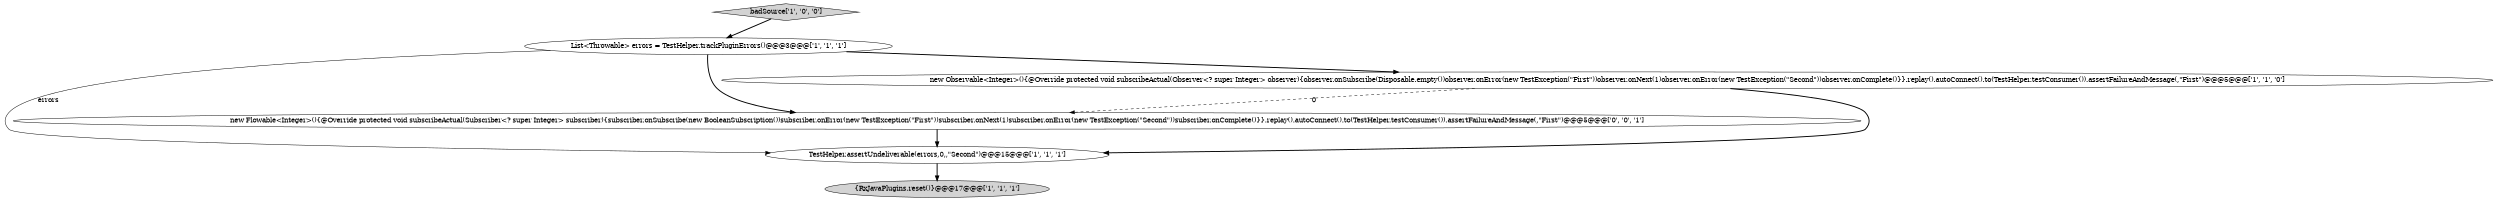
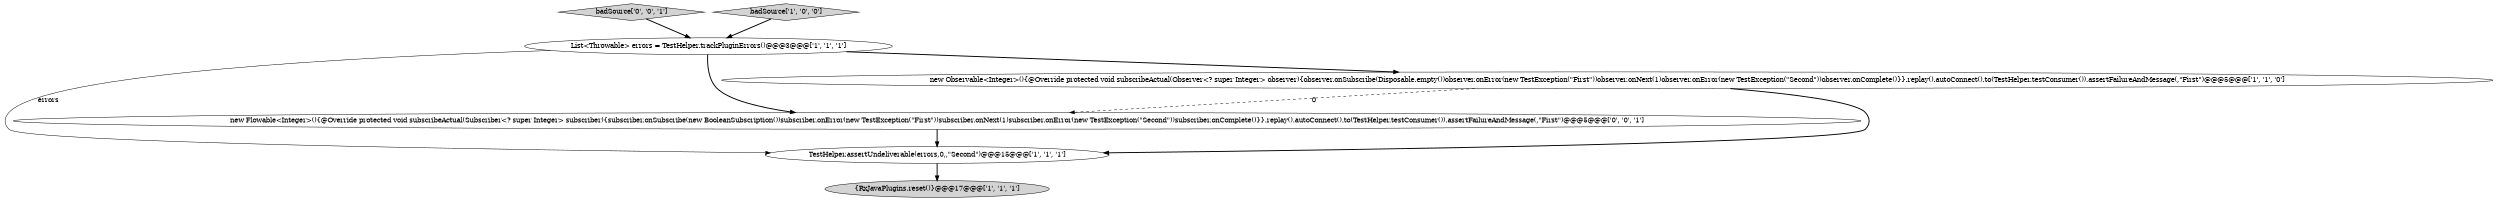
  digraph {
    node [fillcolor=white shape=ellipse style=filled]
    edge [style=bold]
    n1 [label="new Flowable<Integer>(){@Override protected void subscribeActual(Subscriber<? super Integer> subscriber){subscriber.onSubscribe(new BooleanSubscription())subscriber.onError(new TestException(\"First\"))subscriber.onNext(1)subscriber.onError(new TestException(\"Second\"))subscriber.onComplete()}}.replay().autoConnect().to(TestHelper.testConsumer()).assertFailureAndMessage(,\"First\")@@@5@@@['0', '0', '1']"]
    n2 [label="TestHelper.assertUndeliverable(errors,0,,\"Second\")@@@15@@@['1', '1', '1']"]
    n3 [fillcolor=lightgray label="{RxJavaPlugins.reset()}@@@17@@@['1', '1', '1']"]
+   n4 [fillcolor=lightgray label="badSource['0', '0', '1']" shape=diamond]
    n5 [label="List<Throwable> errors = TestHelper.trackPluginErrors()@@@3@@@['1', '1', '1']"]
    n6 [label="new Observable<Integer>(){@Override protected void subscribeActual(Observer<? super Integer> observer){observer.onSubscribe(Disposable.empty())observer.onError(new TestException(\"First\"))observer.onNext(1)observer.onError(new TestException(\"Second\"))observer.onComplete()}}.replay().autoConnect().to(TestHelper.testConsumer()).assertFailureAndMessage(,\"First\")@@@5@@@['1', '1', '0']"]
    n7 [fillcolor=lightgray label="badSource['1', '0', '0']" shape=diamond]
    n1 -> n2
    n2 -> n3
+   n4 -> n5
    n5 -> n1
    n5 -> n2 [label=errors style=solid]
    n5 -> n6
    n6 -> n1 [label=0 style=dashed]
    n6 -> n2
    n7 -> n5
  }
